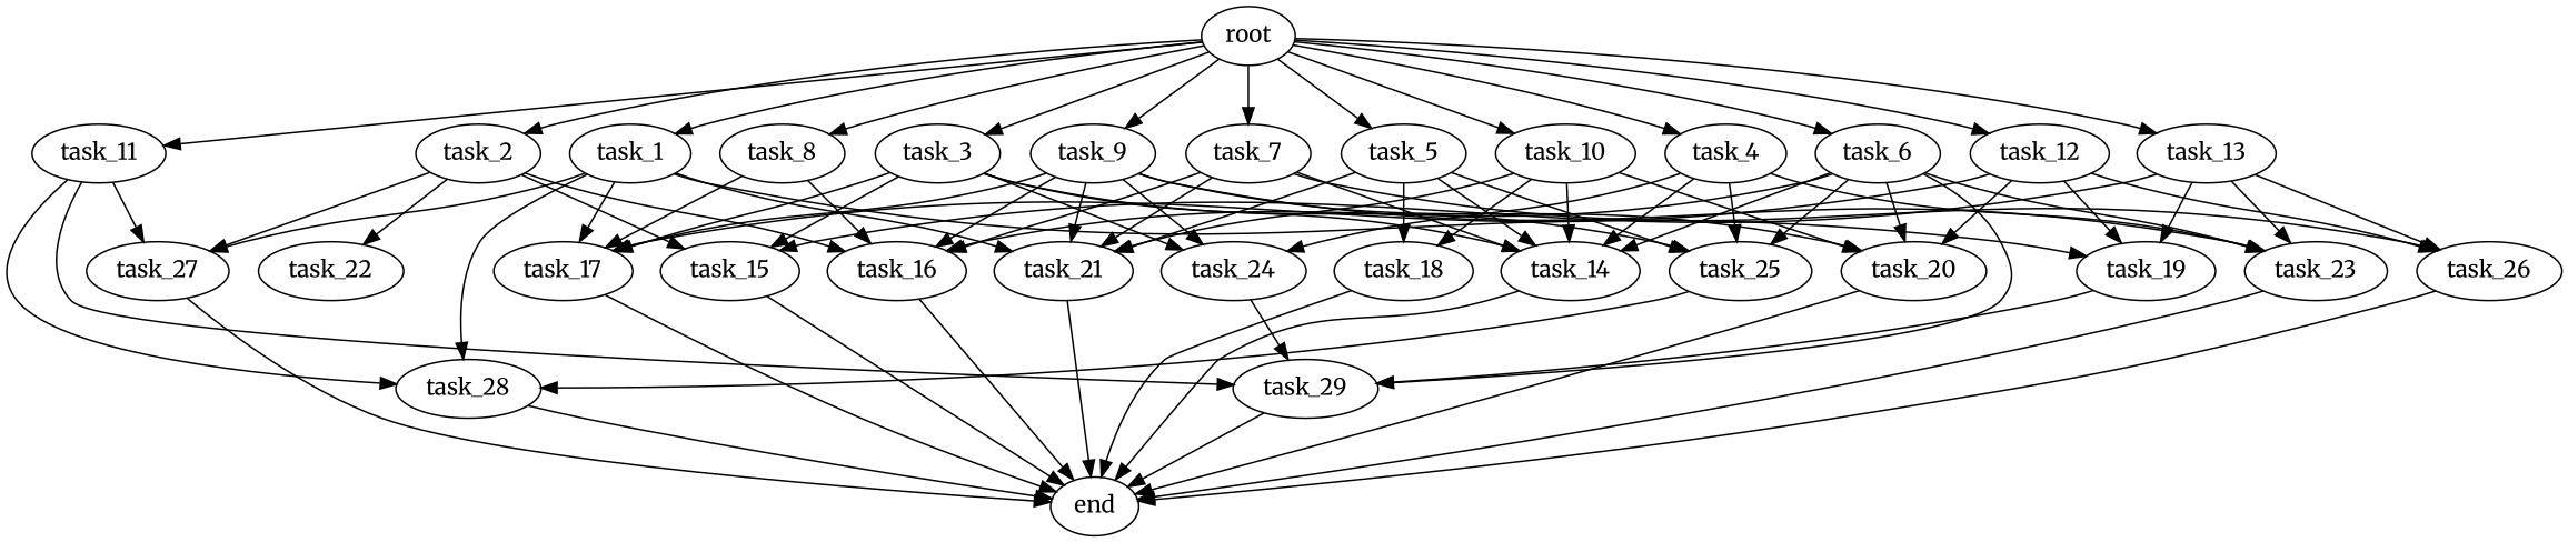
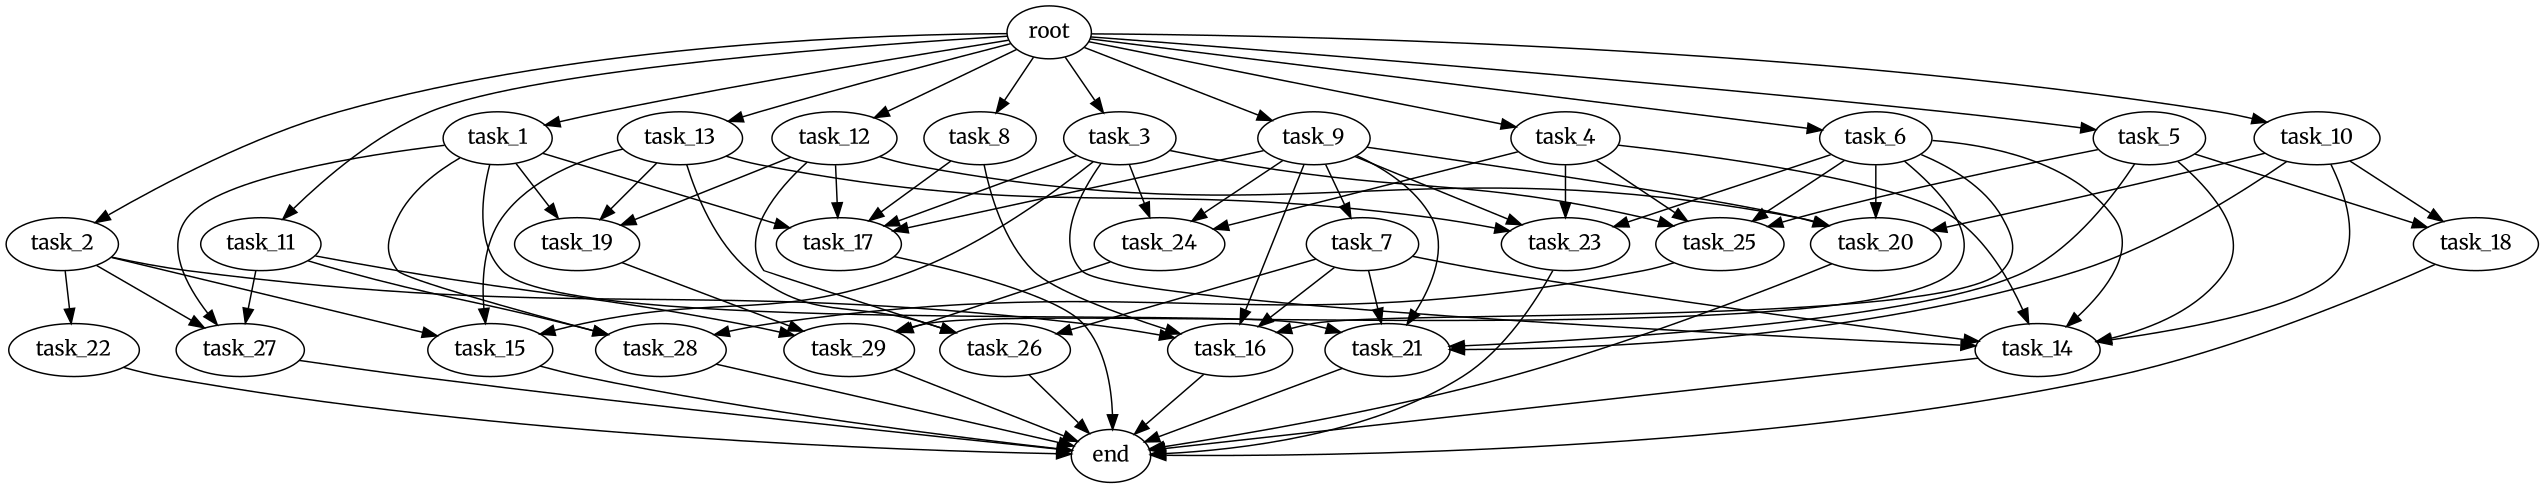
  digraph {
    fontname=Merriweather
    node [fontname=Merriweather]
    edge [fontname=Merriweather]
    root
    task_1
    task_2
    task_3
    task_4
    task_5
    task_6
    task_7
    task_8
    task_9
    task_10
    task_11
    task_12
    task_13
    task_17
    task_19
    task_21
    task_27
    task_28
    task_15
    task_16
    task_22
    task_14
    task_24
    task_25
    task_23
    task_18
    task_29
    task_20
    task_26
    end
    root -> task_1
    root -> task_2
    root -> task_3
    root -> task_4
    root -> task_5
    root -> task_6
-   root -> task_7
+   task_9 -> task_7
    root -> task_8
    root -> task_9
    root -> task_10
    root -> task_11
    root -> task_12
    root -> task_13
    task_1 -> task_17
    task_1 -> task_19
    task_1 -> task_21
    task_1 -> task_27
    task_1 -> task_28
    task_2 -> task_27
    task_2 -> task_15
    task_2 -> task_16
    task_2 -> task_22
    task_3 -> task_17
    task_3 -> task_15
    task_3 -> task_14
    task_3 -> task_24
    task_3 -> task_25
    task_4 -> task_14
    task_4 -> task_24
    task_4 -> task_25
    task_4 -> task_23
    task_5 -> task_21
    task_5 -> task_14
    task_5 -> task_25
    task_5 -> task_18
    task_6 -> task_16
    task_6 -> task_14
    task_6 -> task_25
    task_6 -> task_23
    task_6 -> task_29
    task_6 -> task_20
    task_7 -> task_21
    task_7 -> task_16
    task_7 -> task_14
    task_7 -> task_26
    task_8 -> task_17
    task_8 -> task_16
    task_9 -> task_17
    task_9 -> task_21
    task_9 -> task_16
    task_9 -> task_24
    task_9 -> task_23
    task_9 -> task_20
    task_10 -> task_21
    task_10 -> task_14
    task_10 -> task_18
    task_10 -> task_20
    task_11 -> task_27
    task_11 -> task_28
    task_11 -> task_29
    task_12 -> task_17
    task_12 -> task_19
    task_12 -> task_20
    task_12 -> task_26
    task_13 -> task_19
    task_13 -> task_15
    task_13 -> task_23
    task_13 -> task_26
    task_17 -> end
    task_19 -> task_29
    task_21 -> end
    task_27 -> end
    task_28 -> end
    task_15 -> end
    task_16 -> end
+   task_22 -> end
    task_14 -> end
    task_24 -> task_29
    task_25 -> task_28
    task_23 -> end
    task_18 -> end
    task_29 -> end
    task_20 -> end
    task_26 -> end
  }
